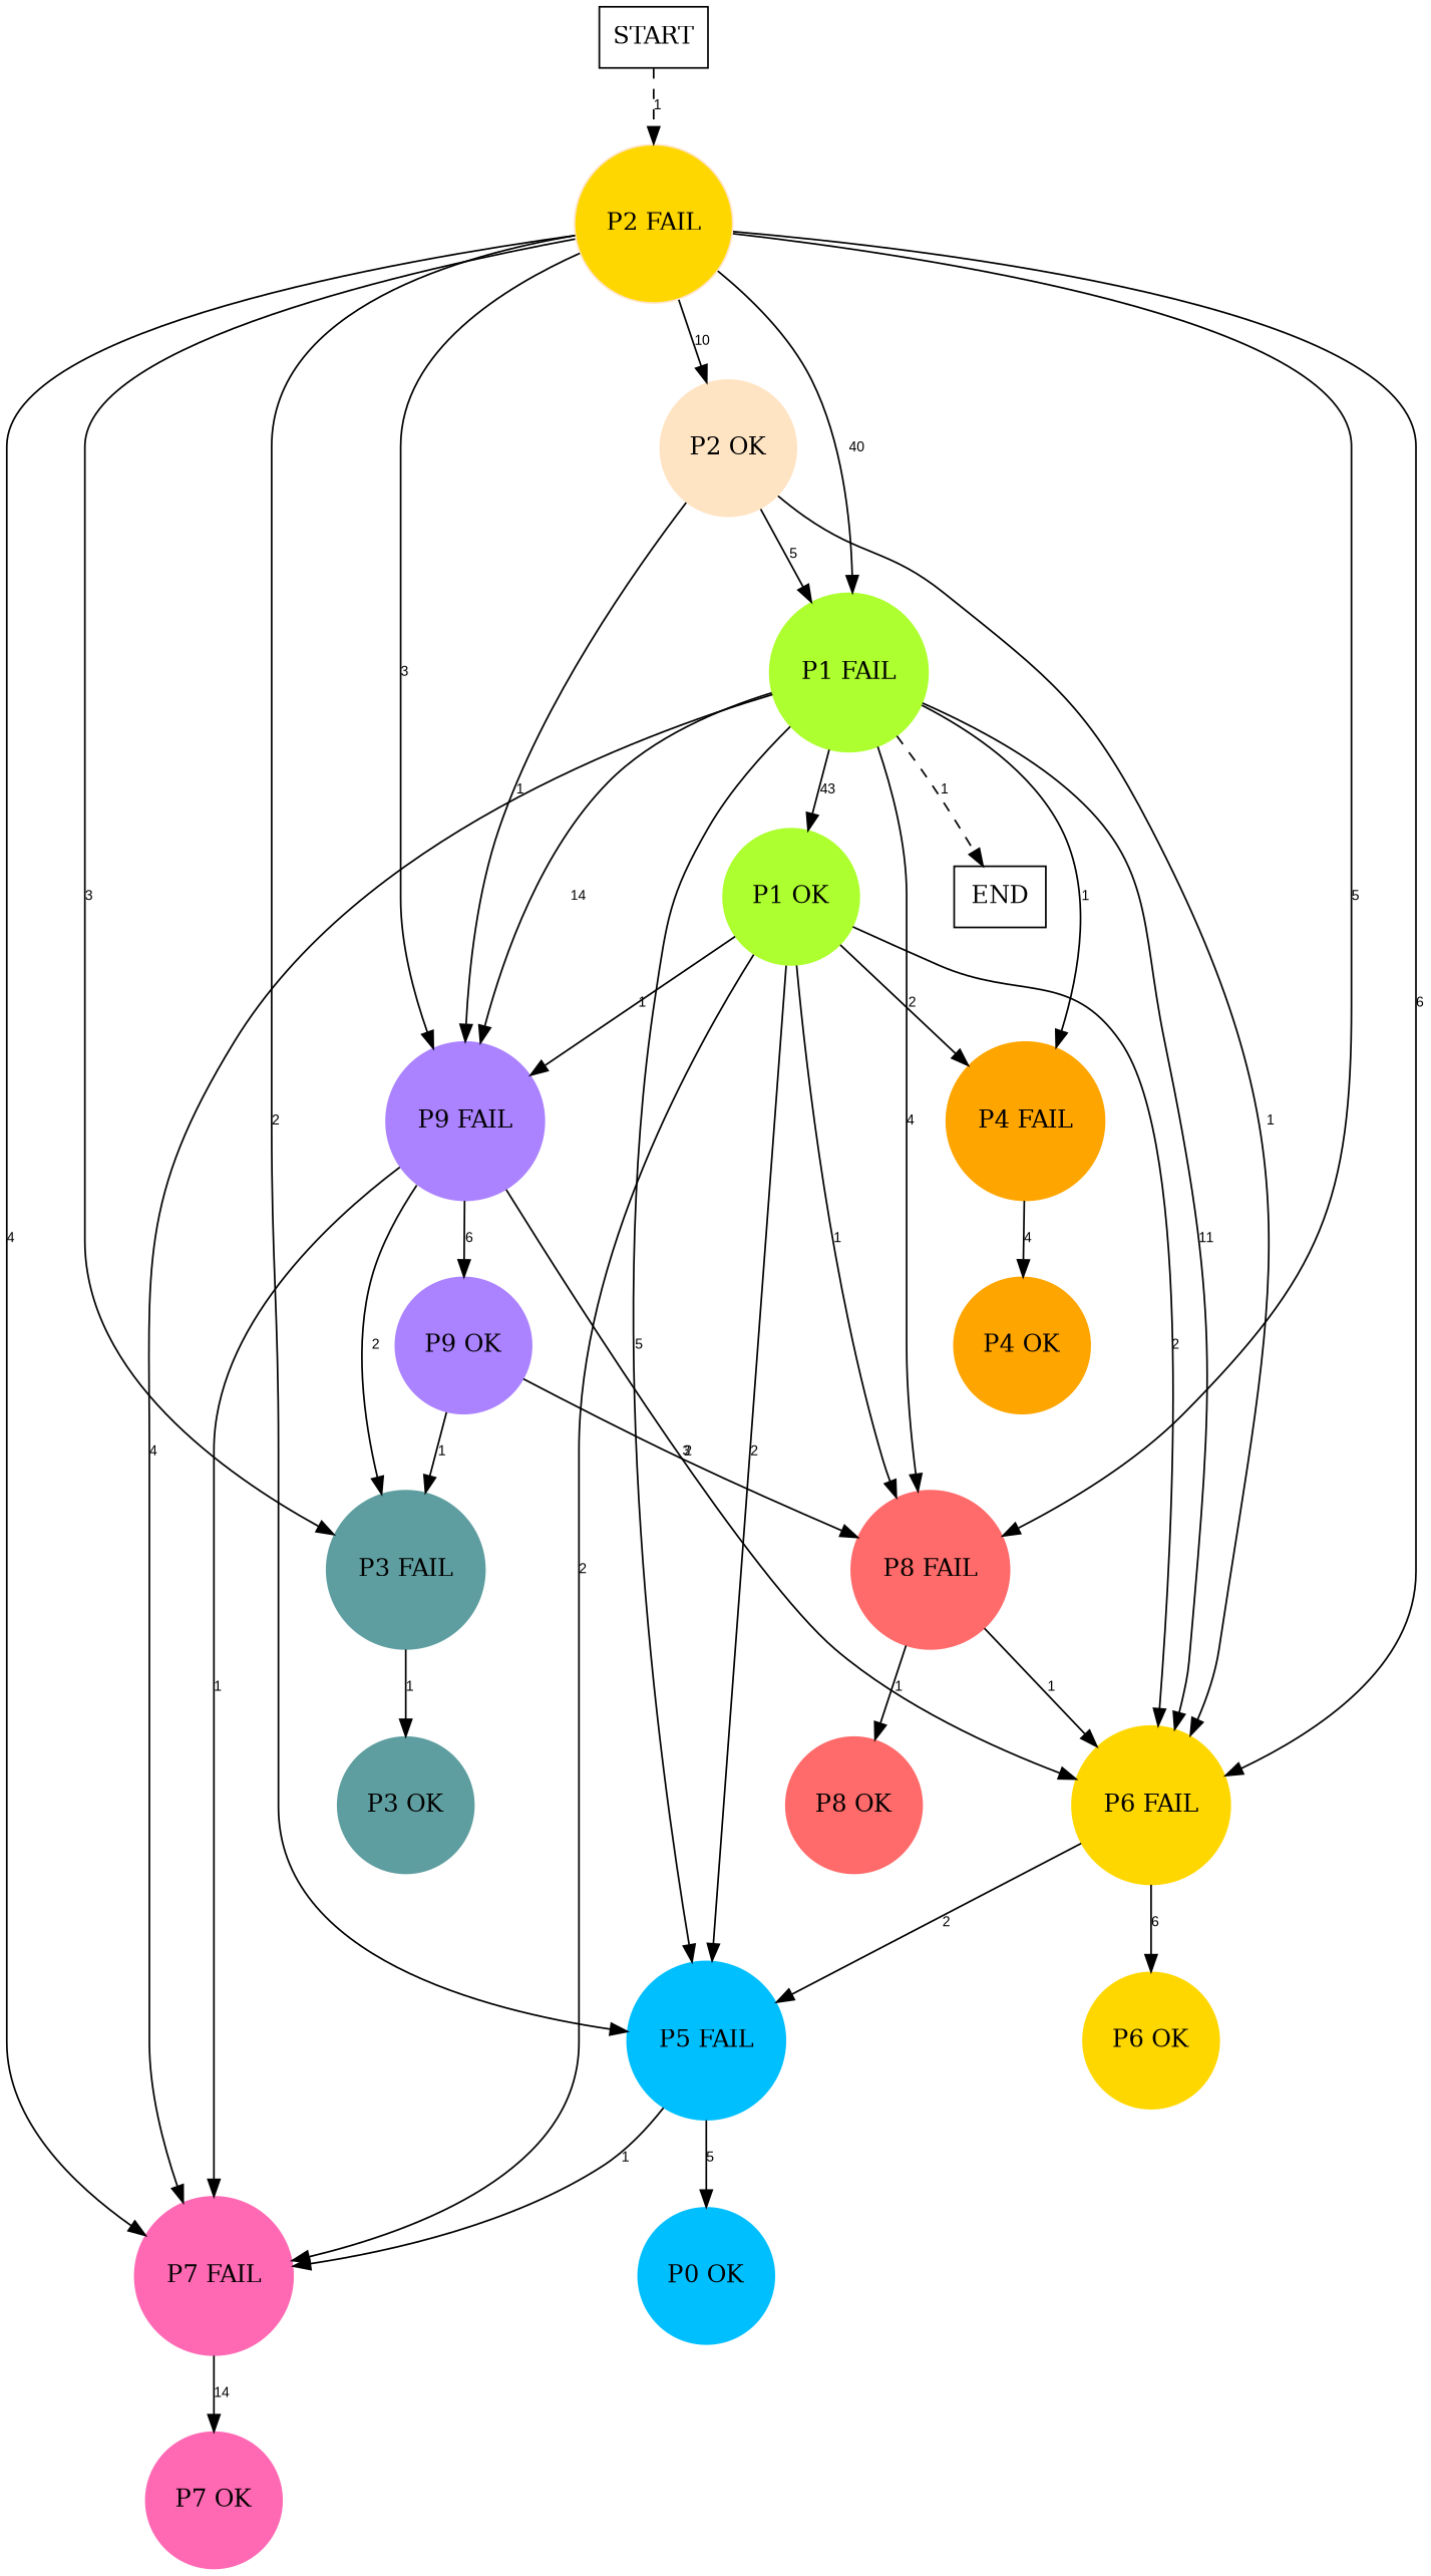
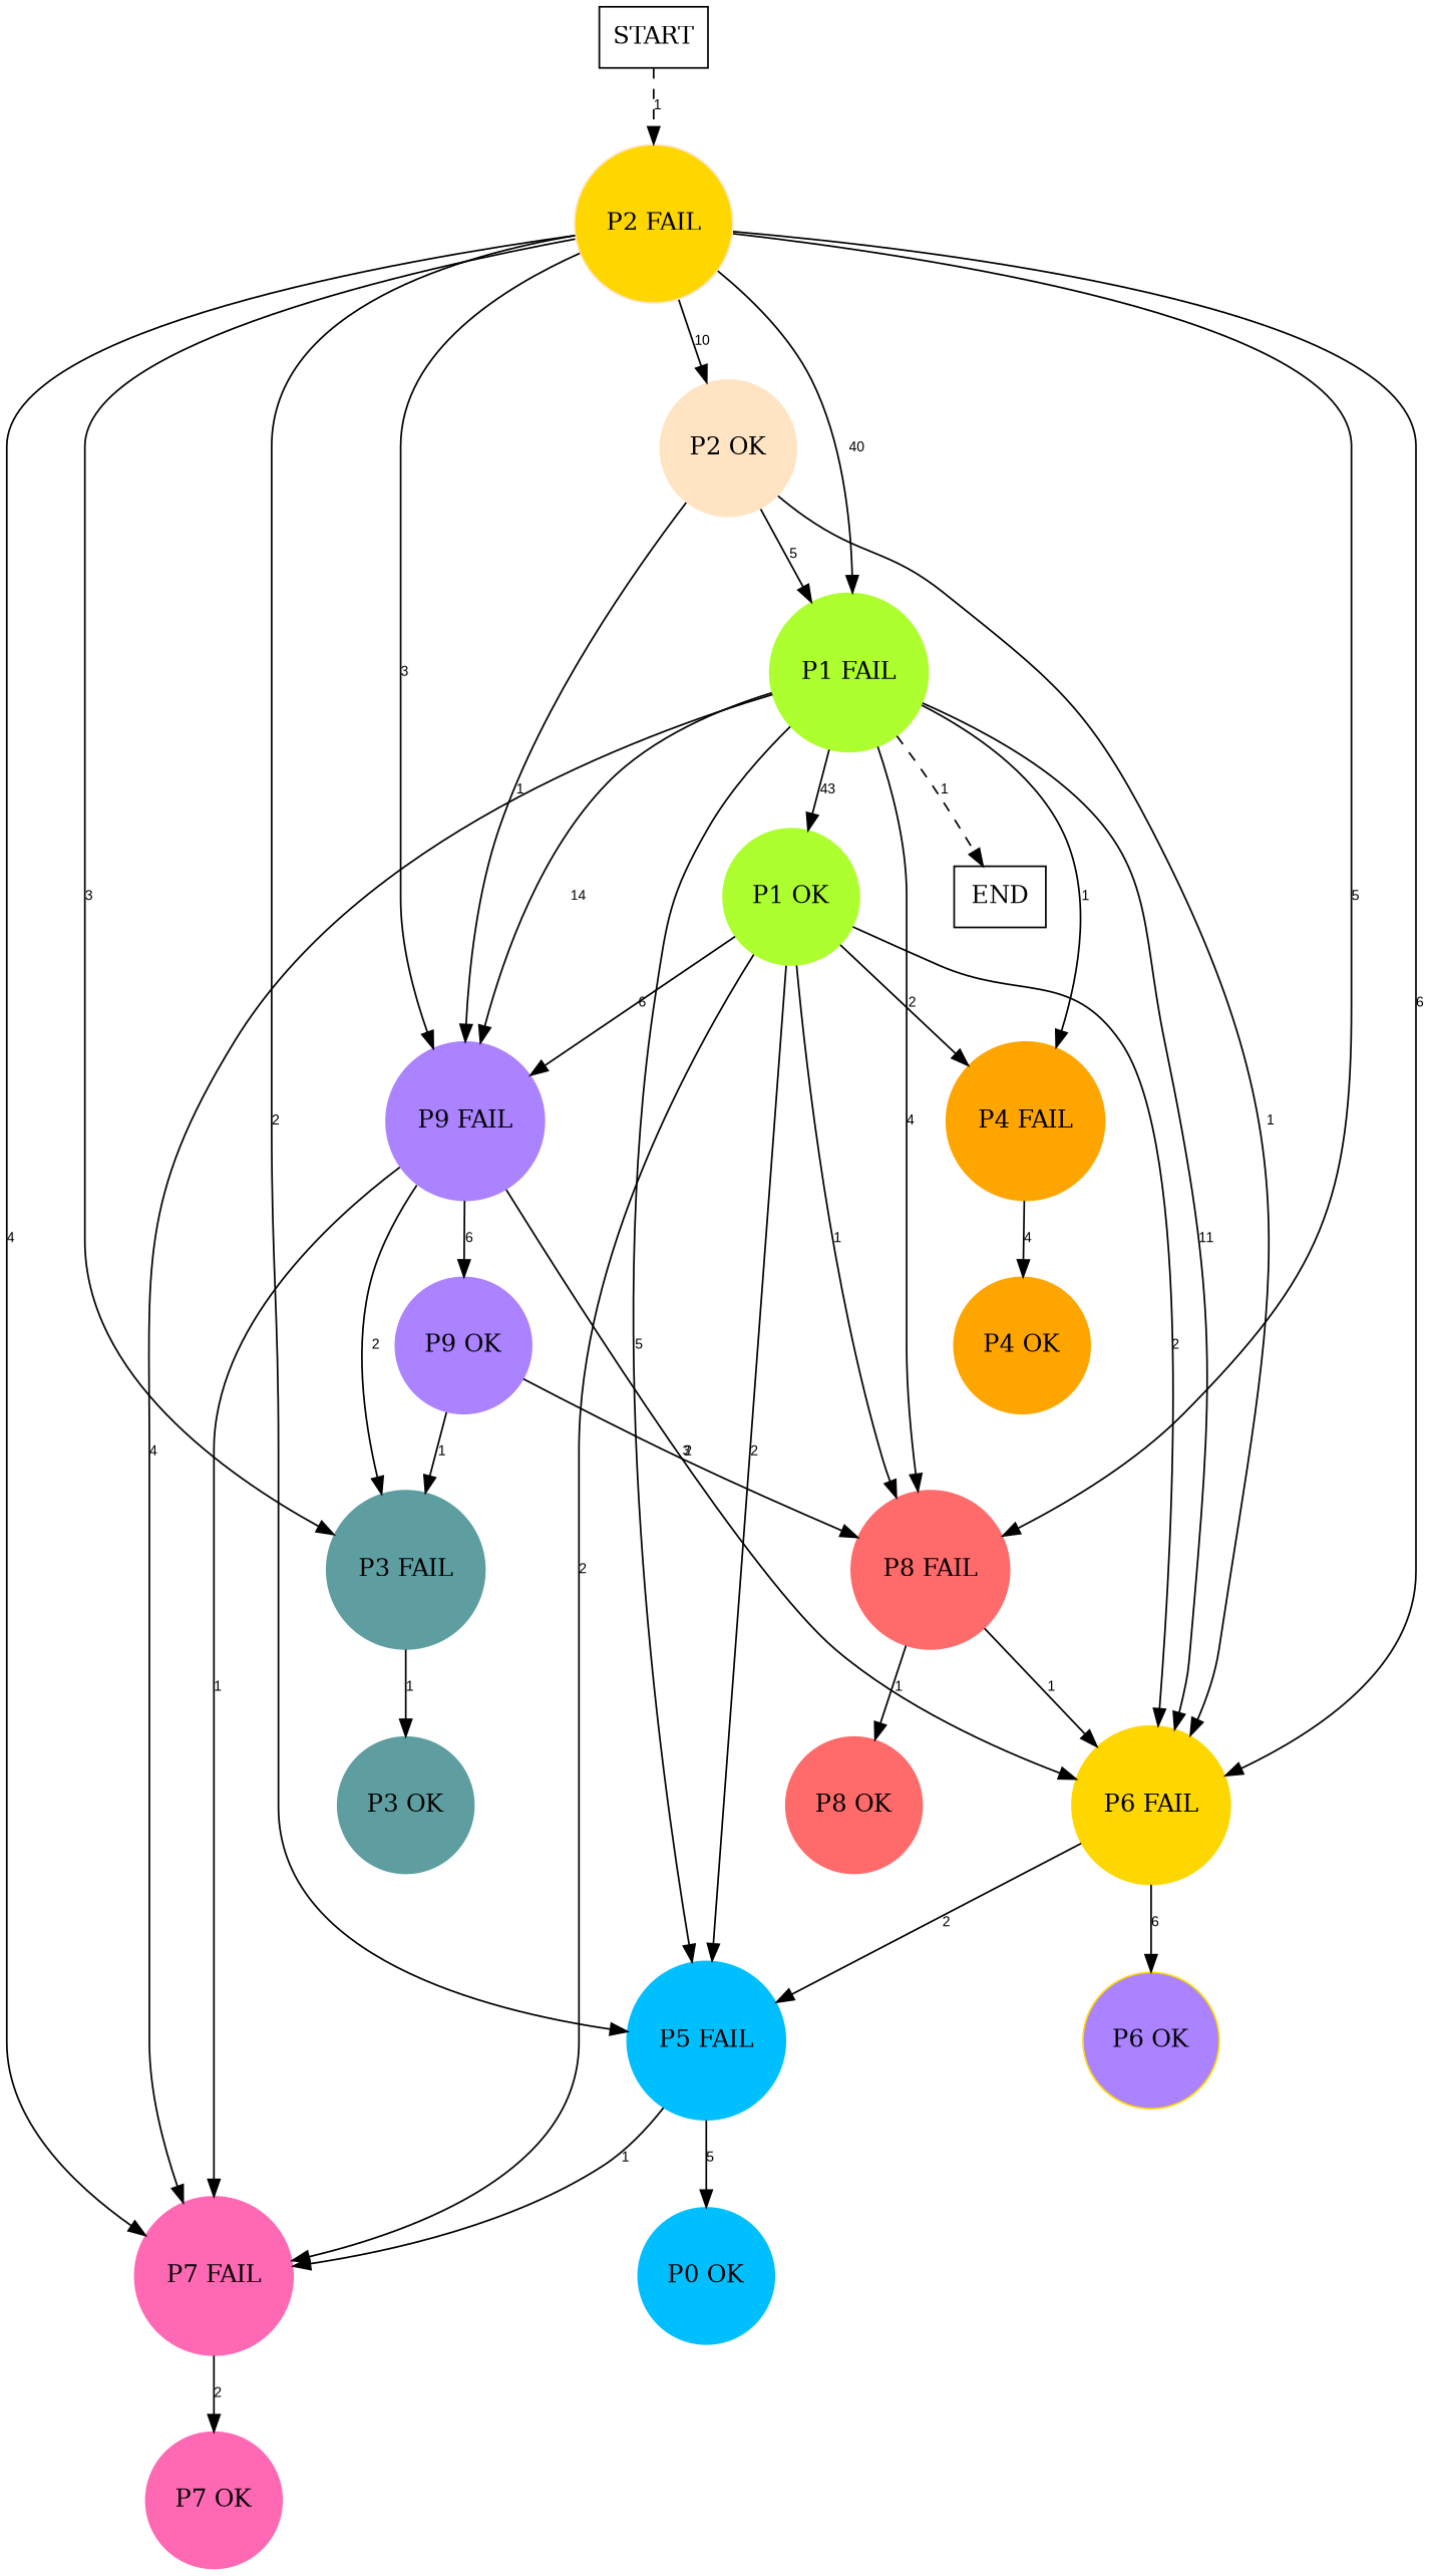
  digraph {
    node [color=bisque shape=circle style=filled]
    edge [fontname=Arial fontsize=8 labelfloat=false]
    "P2 FAIL" [fillcolor=gold]
    "P1 FAIL" [color=greenyellow]
    "P9 FAIL" [color=mediumpurple1]
    "P3 FAIL" [color=cadetblue]
    "P7 FAIL" [color=hotpink]
    "P6 FAIL" [color=gold]
    "P2 OK"
    "P8 FAIL" [color=indianred1]
    "P5 FAIL" [color=deepskyblue]
    "P1 OK" [color=greenyellow]
    "P4 FAIL" [color=orange]
    END [color=black fillcolor=white shape=box]
    "P9 OK" [color=mediumpurple1]
    "P3 OK" [color=cadetblue]
    "P7 OK" [color=hotpink]
-   "P6 OK" [color=gold]
+   "P6 OK" [color=gold fillcolor=mediumpurple1]
    "P8 OK" [color=indianred1]
    n18 [color=deepskyblue label="P0 OK"]
    "P4 OK" [color=orange]
    START [color=black fillcolor=white shape=box]
    "P2 FAIL" -> "P1 FAIL" [label=40]
    "P2 FAIL" -> "P9 FAIL" [label=3]
    "P2 FAIL" -> "P3 FAIL" [label=3]
    "P2 FAIL" -> "P7 FAIL" [label=4]
    "P2 FAIL" -> "P6 FAIL" [label=6]
    "P2 FAIL" -> "P2 OK" [label=10]
    "P2 FAIL" -> "P8 FAIL" [label=5]
    "P2 FAIL" -> "P5 FAIL" [label=2]
    "P1 FAIL" -> "P9 FAIL" [label=14]
    "P1 FAIL" -> "P7 FAIL" [label=4]
    "P1 FAIL" -> "P6 FAIL" [label=11]
    "P1 FAIL" -> "P8 FAIL" [label=4]
    "P1 FAIL" -> "P5 FAIL" [label=5]
    "P1 FAIL" -> "P1 OK" [label=43]
    "P1 FAIL" -> "P4 FAIL" [label=1]
    "P1 FAIL" -> END [label=1 style=dashed]
    "P9 FAIL" -> "P3 FAIL" [label=2]
    "P9 FAIL" -> "P7 FAIL" [label=1]
    "P9 FAIL" -> "P6 FAIL" [label=3]
    "P9 FAIL" -> "P9 OK" [label=6]
    "P3 FAIL" -> "P3 OK" [label=1]
-   "P7 FAIL" -> "P7 OK" [label=14]
+   "P7 FAIL" -> "P7 OK" [label=2]
    "P6 FAIL" -> "P5 FAIL" [label=2]
    "P6 FAIL" -> "P6 OK" [label=6]
    "P2 OK" -> "P1 FAIL" [label=5]
    "P2 OK" -> "P9 FAIL" [label=1]
    "P2 OK" -> "P6 FAIL" [label=1]
    "P8 FAIL" -> "P6 FAIL" [label=1]
    "P8 FAIL" -> "P8 OK" [label=1]
    "P5 FAIL" -> "P7 FAIL" [label=1]
    "P5 FAIL" -> n18 [label=5]
-   "P1 OK" -> "P9 FAIL" [label=1]
+   "P1 OK" -> "P9 FAIL" [label=6]
    "P1 OK" -> "P7 FAIL" [label=2]
    "P1 OK" -> "P6 FAIL" [label=2]
    "P1 OK" -> "P8 FAIL" [label=1]
    "P1 OK" -> "P5 FAIL" [label=2]
    "P1 OK" -> "P4 FAIL" [label=2]
    "P4 FAIL" -> "P4 OK" [label=4]
    "P9 OK" -> "P3 FAIL" [label=1]
    "P9 OK" -> "P8 FAIL" [label=2]
    START -> "P2 FAIL" [label=1 style=dashed]
  }
